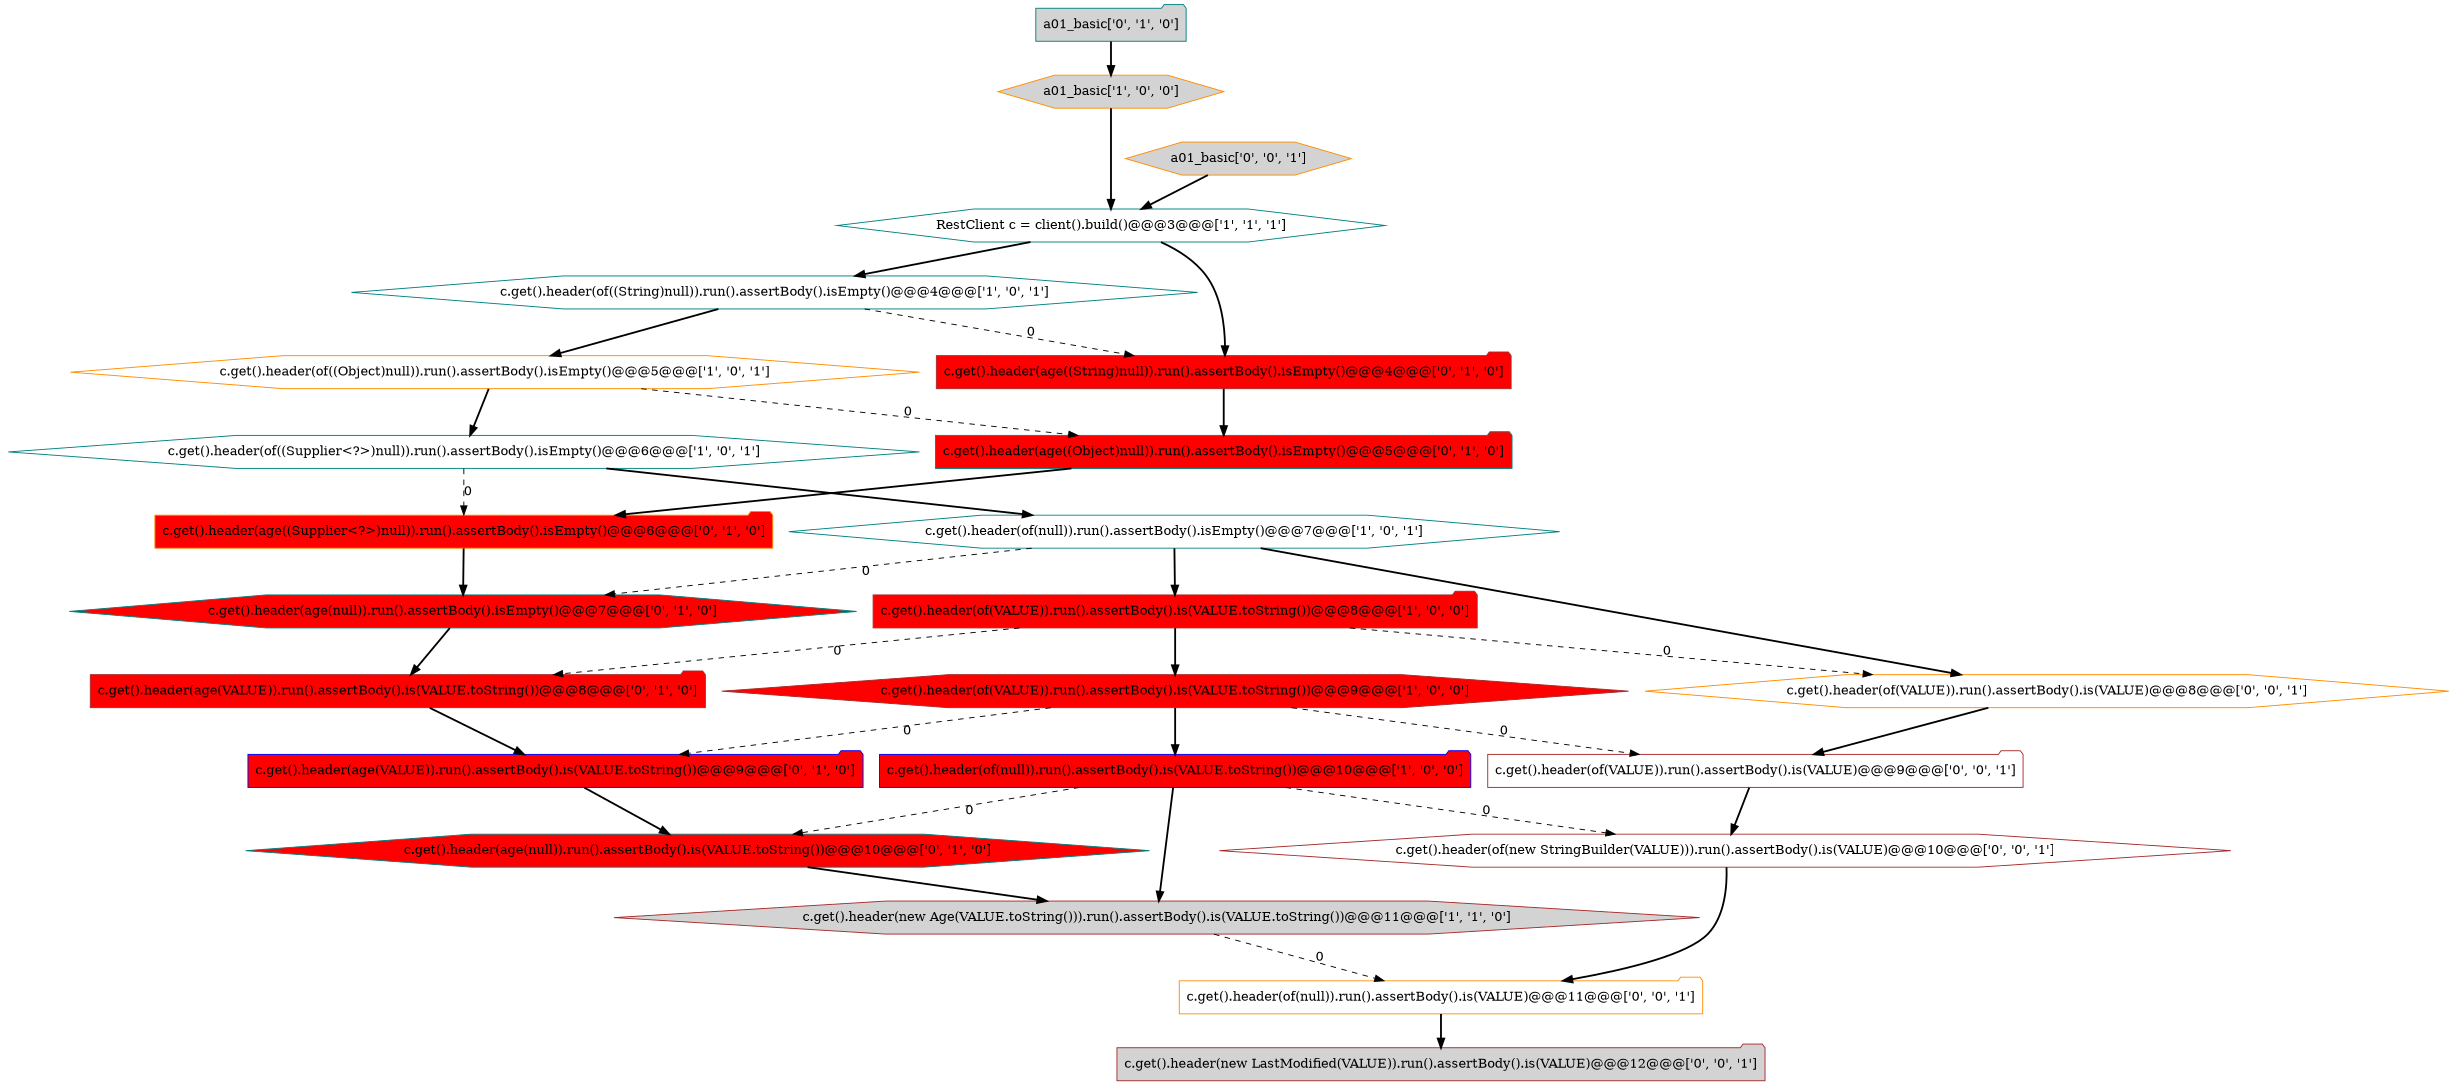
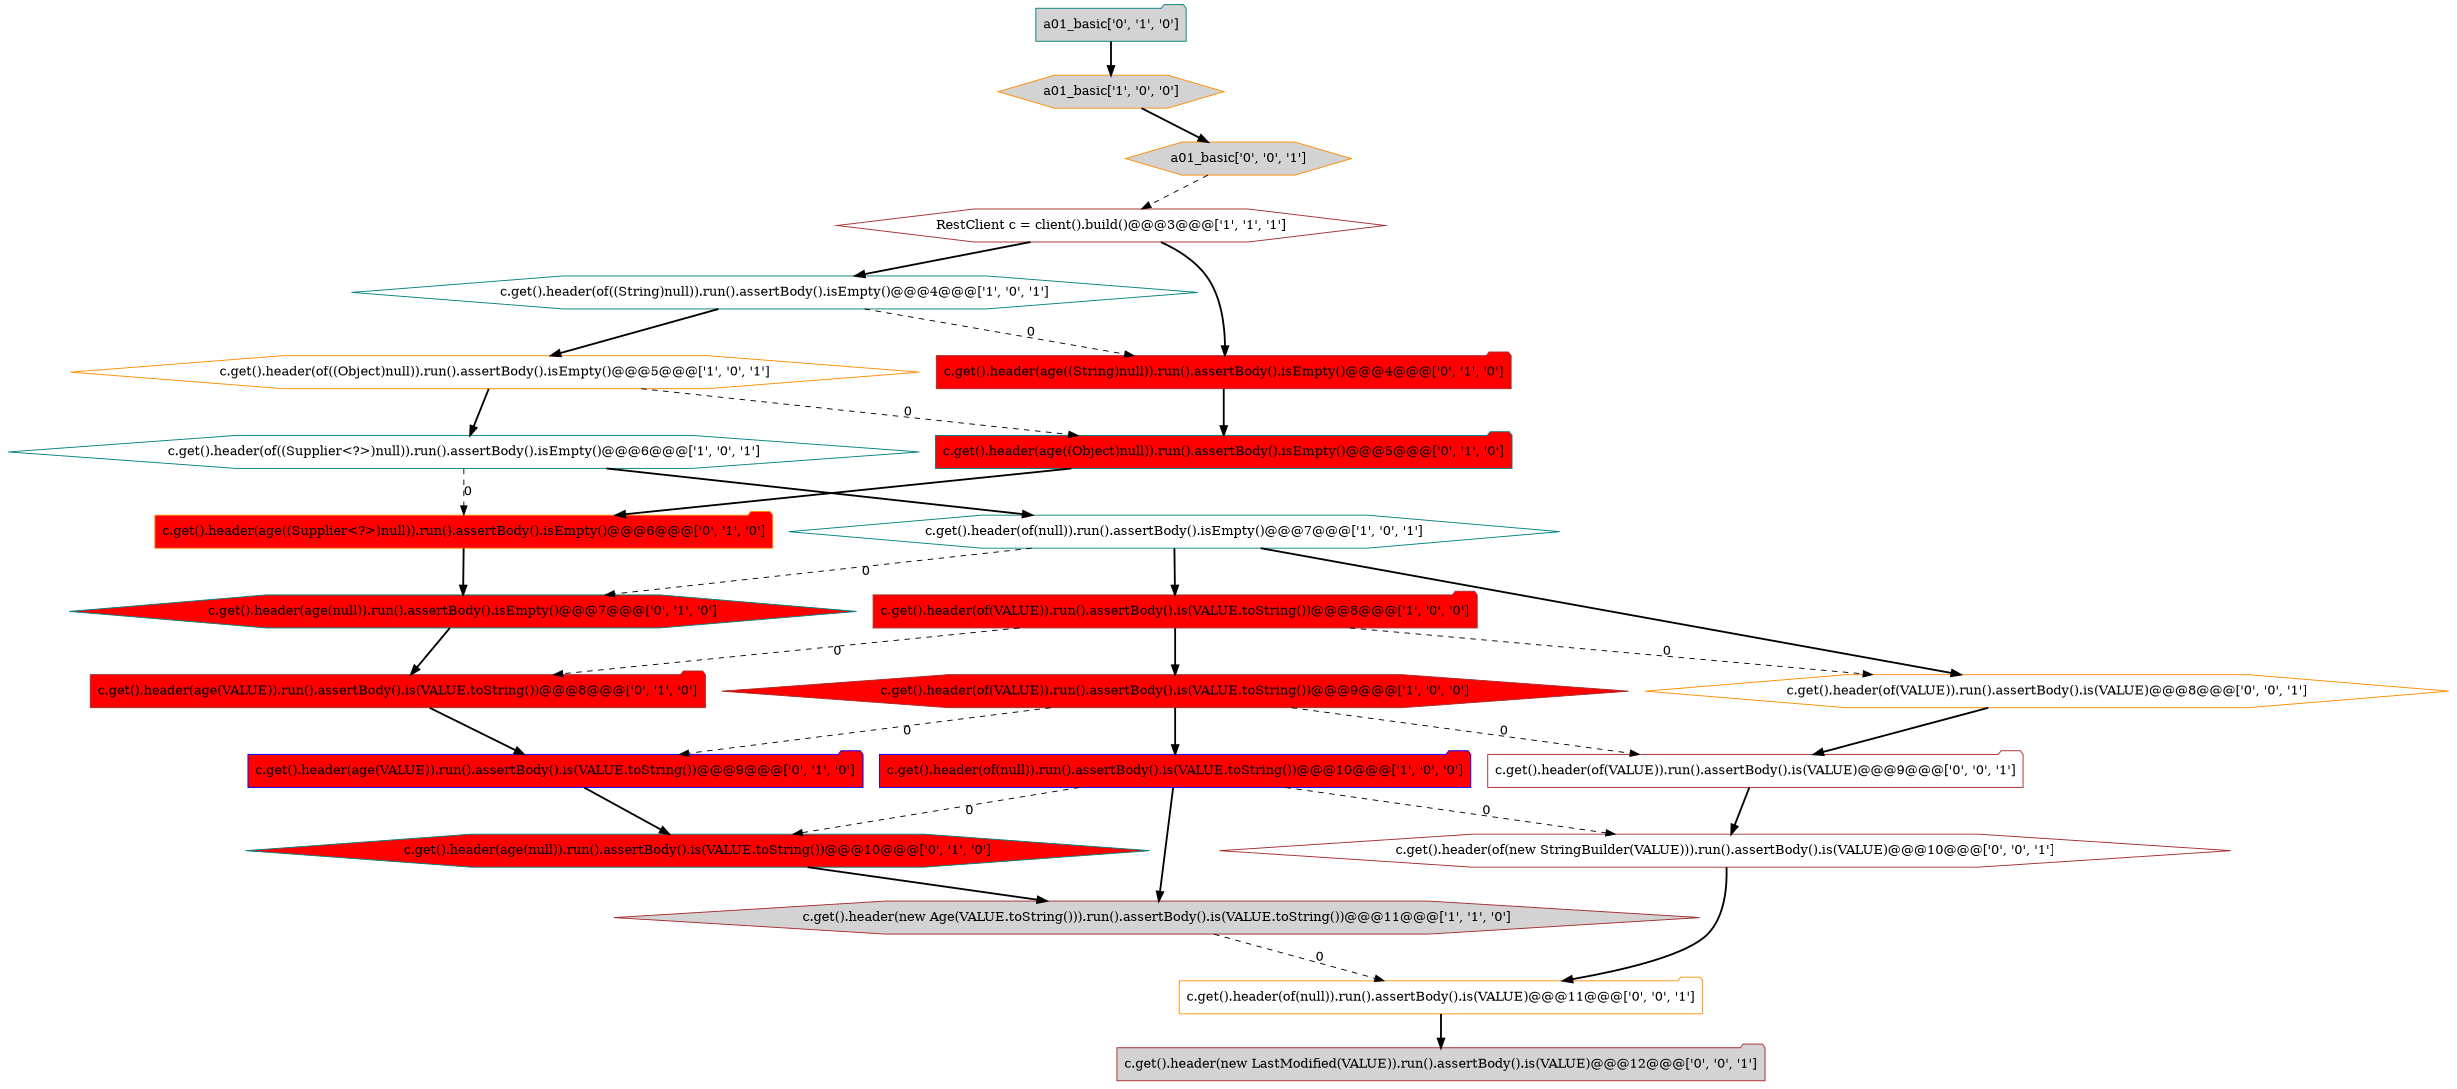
  digraph {
    node [color=brown fillcolor=red shape=hexagon style=filled]
    edge [style=bold]
    n1 [color=teal fillcolor=white label="c.get().header(of(null)).run().assertBody().isEmpty()@@@7@@@['1', '0', '1']"]
    n2 [color=teal label="c.get().header(age(null)).run().assertBody().isEmpty()@@@7@@@['0', '1', '0']"]
    n3 [color=darkorange fillcolor=white label="c.get().header(of(VALUE)).run().assertBody().is(VALUE)@@@8@@@['0', '0', '1']"]
    n4 [label="c.get().header(of(VALUE)).run().assertBody().is(VALUE.toString())@@@8@@@['1', '0', '0']" shape=folder]
    n5 [label="c.get().header(age(VALUE)).run().assertBody().is(VALUE.toString())@@@8@@@['0', '1', '0']" shape=folder]
    n6 [fillcolor=white label="c.get().header(of(VALUE)).run().assertBody().is(VALUE)@@@9@@@['0', '0', '1']" shape=folder]
    n7 [label="c.get().header(of(VALUE)).run().assertBody().is(VALUE.toString())@@@9@@@['1', '0', '0']"]
    n8 [color=blue label="c.get().header(age(VALUE)).run().assertBody().is(VALUE.toString())@@@9@@@['0', '1', '0']" shape=folder]
    n9 [color=teal label="c.get().header(age(null)).run().assertBody().is(VALUE.toString())@@@10@@@['0', '1', '0']"]
    n10 [fillcolor=lightgray label="c.get().header(new Age(VALUE.toString())).run().assertBody().is(VALUE.toString())@@@11@@@['1', '1', '0']"]
    n11 [color=teal fillcolor=lightgray label="a01_basic['0', '1', '0']" shape=folder]
    n12 [color=darkorange fillcolor=lightgray label="a01_basic['1', '0', '0']"]
-   n13 [color=teal fillcolor=white label="RestClient c = client().build()@@@3@@@['1', '1', '1']"]
+   n13 [fillcolor=white label="RestClient c = client().build()@@@3@@@['1', '1', '1']"]
    n14 [color=teal fillcolor=white label="c.get().header(of((String)null)).run().assertBody().isEmpty()@@@4@@@['1', '0', '1']"]
    n15 [label="c.get().header(age((String)null)).run().assertBody().isEmpty()@@@4@@@['0', '1', '0']" shape=folder]
    n16 [color=darkorange fillcolor=white label="c.get().header(of((Object)null)).run().assertBody().isEmpty()@@@5@@@['1', '0', '1']"]
    n17 [color=teal label="c.get().header(age((Object)null)).run().assertBody().isEmpty()@@@5@@@['0', '1', '0']" shape=folder]
    n18 [color=teal fillcolor=white label="c.get().header(of((Supplier<?>)null)).run().assertBody().isEmpty()@@@6@@@['1', '0', '1']"]
    n19 [color=darkorange label="c.get().header(age((Supplier<?>)null)).run().assertBody().isEmpty()@@@6@@@['0', '1', '0']" shape=folder]
    n20 [color=darkorange fillcolor=white label="c.get().header(of(null)).run().assertBody().is(VALUE)@@@11@@@['0', '0', '1']" shape=folder]
    n21 [fillcolor=lightgray label="c.get().header(new LastModified(VALUE)).run().assertBody().is(VALUE)@@@12@@@['0', '0', '1']" shape=folder]
    n22 [fillcolor=white label="c.get().header(of(new StringBuilder(VALUE))).run().assertBody().is(VALUE)@@@10@@@['0', '0', '1']"]
    n23 [color=blue label="c.get().header(of(null)).run().assertBody().is(VALUE.toString())@@@10@@@['1', '0', '0']" shape=folder]
    n24 [color=darkorange fillcolor=lightgray label="a01_basic['0', '0', '1']"]
    n1 -> n2 [label=0 style=dashed]
    n1 -> n3
    n1 -> n4
    n2 -> n5
    n3 -> n6
    n4 -> n3 [label=0 style=dashed]
    n4 -> n5 [label=0 style=dashed]
    n4 -> n7
    n5 -> n8
    n6 -> n22
    n7 -> n6 [label=0 style=dashed]
    n7 -> n8 [label=0 style=dashed]
    n7 -> n23
    n8 -> n9
    n9 -> n10
    n10 -> n20 [label=0 style=dashed]
    n11 -> n12
-   n12 -> n13
+   n12 -> n24
    n13 -> n14
    n13 -> n15
    n14 -> n15 [label=0 style=dashed]
    n14 -> n16
    n15 -> n17
    n16 -> n17 [label=0 style=dashed]
    n16 -> n18
    n17 -> n19
    n18 -> n1
    n18 -> n19 [label=0 style=dashed]
    n19 -> n2
    n20 -> n21
    n22 -> n20
    n23 -> n9 [label=0 style=dashed]
    n23 -> n10
    n23 -> n22 [label=0 style=dashed]
-   n24 -> n13
+   n24 -> n13 [style=dashed]
  }
